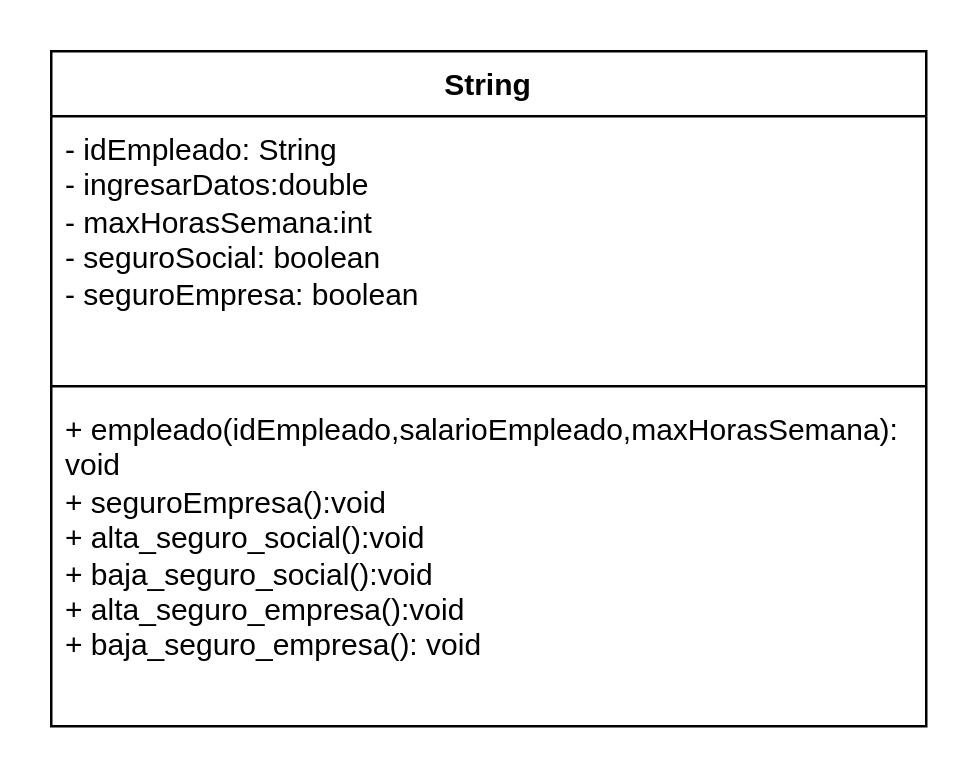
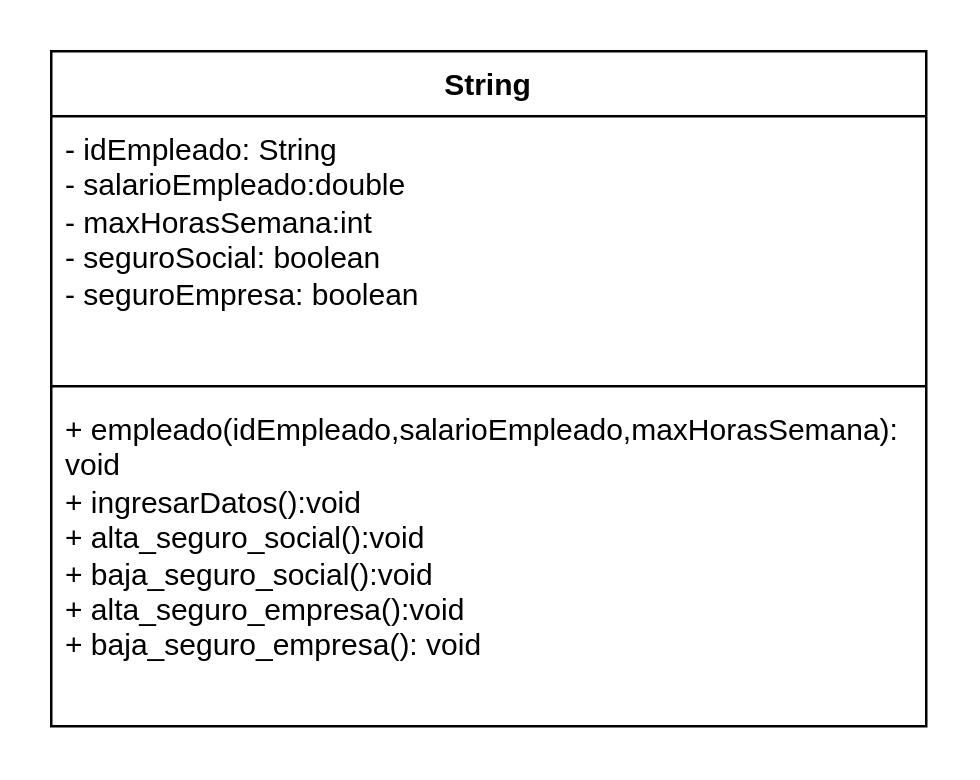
  <mxCell id="0" />
  <mxCell id="1" parent="0" />
  <mxCell id="2" value="String" style="swimlane;fontStyle=1;align=center;verticalAlign=top;childLayout=stackLayout;horizontal=1;startSize=26;horizontalStack=0;resizeParent=1;resizeParentMax=0;resizeLast=0;collapsible=1;marginBottom=0;whiteSpace=wrap;html=1;" vertex="1" parent="1"><mxGeometry x="20" y="20" width="350" height="270" as="geometry" /></mxCell>
- <mxCell id="3" value="- idEmpleado: String&lt;div&gt;- ingresarDatos:double&lt;/div&gt;&lt;div&gt;- maxHorasSemana:int&lt;/div&gt;&lt;div&gt;- seguroSocial: boolean&lt;/div&gt;&lt;div&gt;- seguroEmpresa: boolean&lt;/div&gt;&lt;div&gt;&lt;br&gt;&lt;/div&gt;" style="text;strokeColor=none;fillColor=none;align=left;verticalAlign=top;spacingLeft=4;spacingRight=4;overflow=hidden;rotatable=0;points=[[0,0.5],[1,0.5]];portConstraint=eastwest;whiteSpace=wrap;html=1;" vertex="1" parent="2"><mxGeometry y="26" width="350" height="104" as="geometry" /></mxCell>
+ <mxCell id="3" value="- idEmpleado: String&lt;div&gt;- salarioEmpleado:double&lt;/div&gt;&lt;div&gt;- maxHorasSemana:int&lt;/div&gt;&lt;div&gt;- seguroSocial: boolean&lt;/div&gt;&lt;div&gt;- seguroEmpresa: boolean&lt;/div&gt;&lt;div&gt;&lt;br&gt;&lt;/div&gt;" style="text;strokeColor=none;fillColor=none;align=left;verticalAlign=top;spacingLeft=4;spacingRight=4;overflow=hidden;rotatable=0;points=[[0,0.5],[1,0.5]];portConstraint=eastwest;whiteSpace=wrap;html=1;" vertex="1" parent="2"><mxGeometry y="26" width="350" height="104" as="geometry" /></mxCell>
  <mxCell id="4" value="" style="line;strokeWidth=1;fillColor=none;align=left;verticalAlign=middle;spacingTop=-1;spacingLeft=3;spacingRight=3;rotatable=0;labelPosition=right;points=[];portConstraint=eastwest;strokeColor=inherit;" vertex="1" parent="2"><mxGeometry y="130" width="350" height="8" as="geometry" /></mxCell>
- <mxCell id="5" value="+ empleado(idEmpleado,salarioEmpleado,maxHorasSemana): void&lt;div&gt;+ seguroEmpresa():void&lt;/div&gt;&lt;div&gt;+ alta_seguro_social():void&lt;br&gt;+ baja_seguro_social():void&lt;br&gt;+ alta_seguro_empresa():void&lt;br&gt;+ baja_seguro_empresa(): void&lt;/div&gt;" style="text;strokeColor=none;fillColor=none;align=left;verticalAlign=top;spacingLeft=4;spacingRight=4;overflow=hidden;rotatable=0;points=[[0,0.5],[1,0.5]];portConstraint=eastwest;whiteSpace=wrap;html=1;" vertex="1" parent="2"><mxGeometry y="138" width="350" height="132" as="geometry" /></mxCell>
+ <mxCell id="5" value="+ empleado(idEmpleado,salarioEmpleado,maxHorasSemana): void&lt;div&gt;+ ingresarDatos():void&lt;/div&gt;&lt;div&gt;+ alta_seguro_social():void&lt;br&gt;+ baja_seguro_social():void&lt;br&gt;+ alta_seguro_empresa():void&lt;br&gt;+ baja_seguro_empresa(): void&lt;/div&gt;" style="text;strokeColor=none;fillColor=none;align=left;verticalAlign=top;spacingLeft=4;spacingRight=4;overflow=hidden;rotatable=0;points=[[0,0.5],[1,0.5]];portConstraint=eastwest;whiteSpace=wrap;html=1;" vertex="1" parent="2"><mxGeometry y="138" width="350" height="132" as="geometry" /></mxCell>
